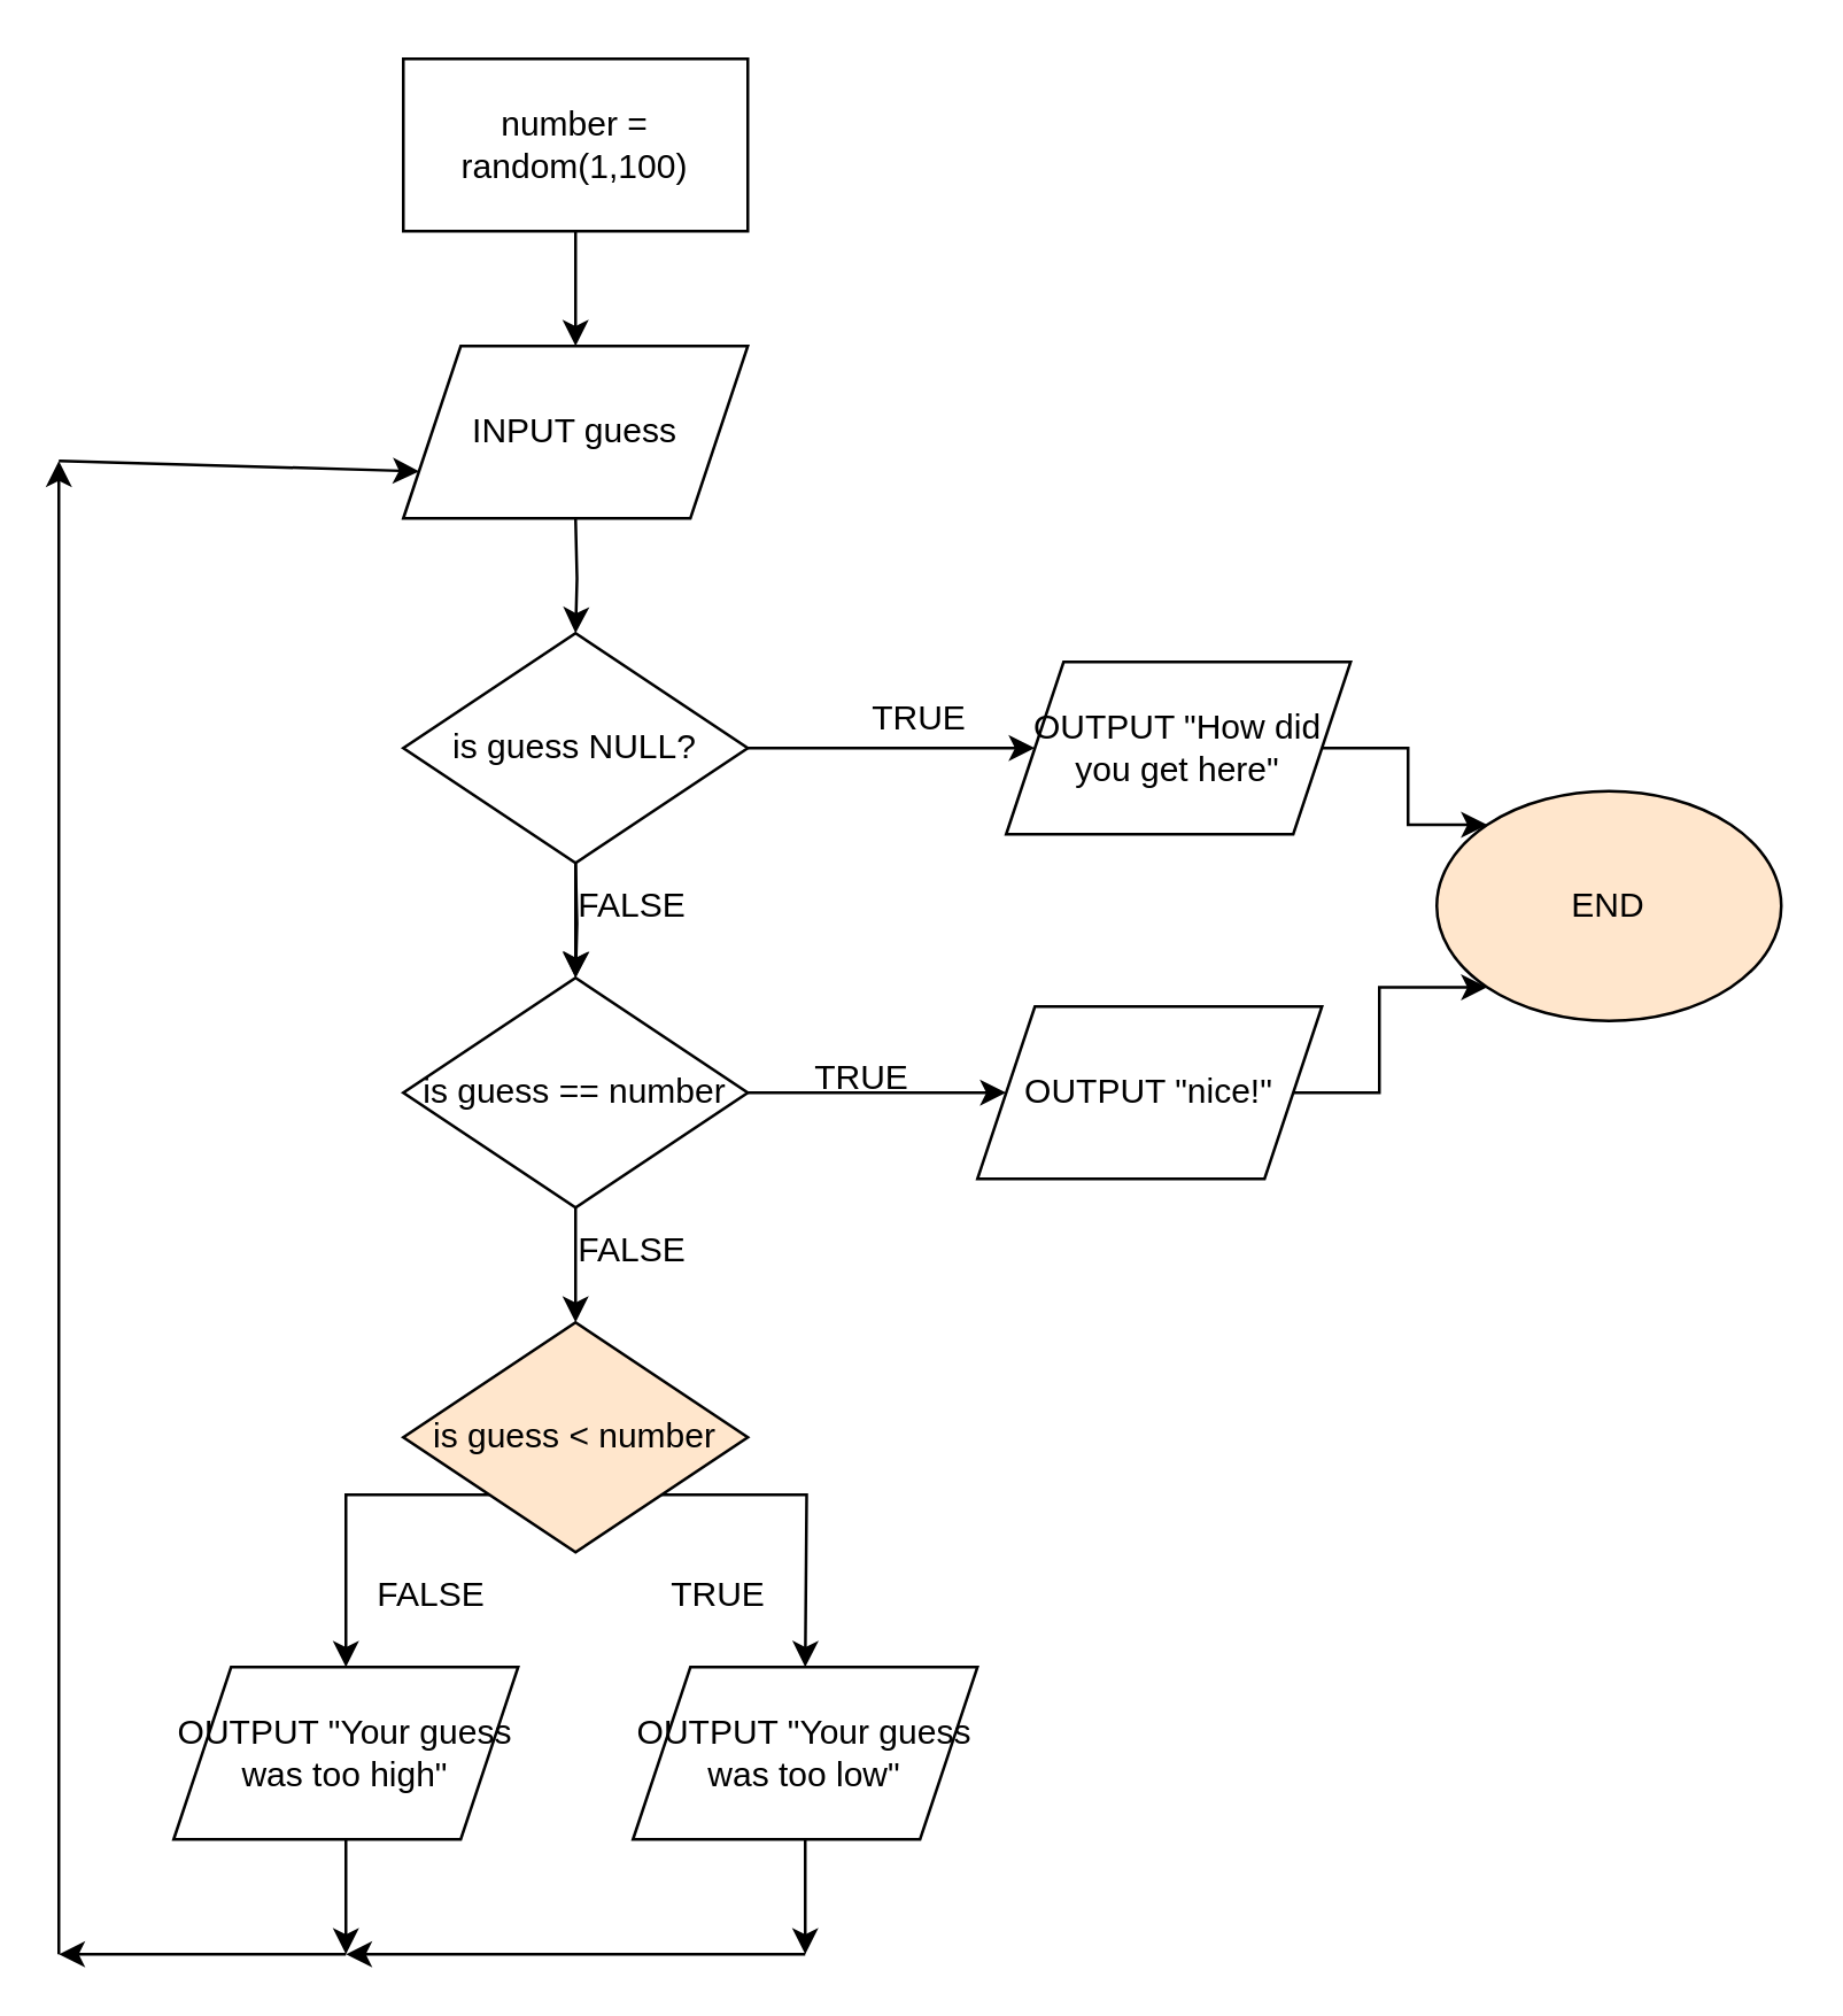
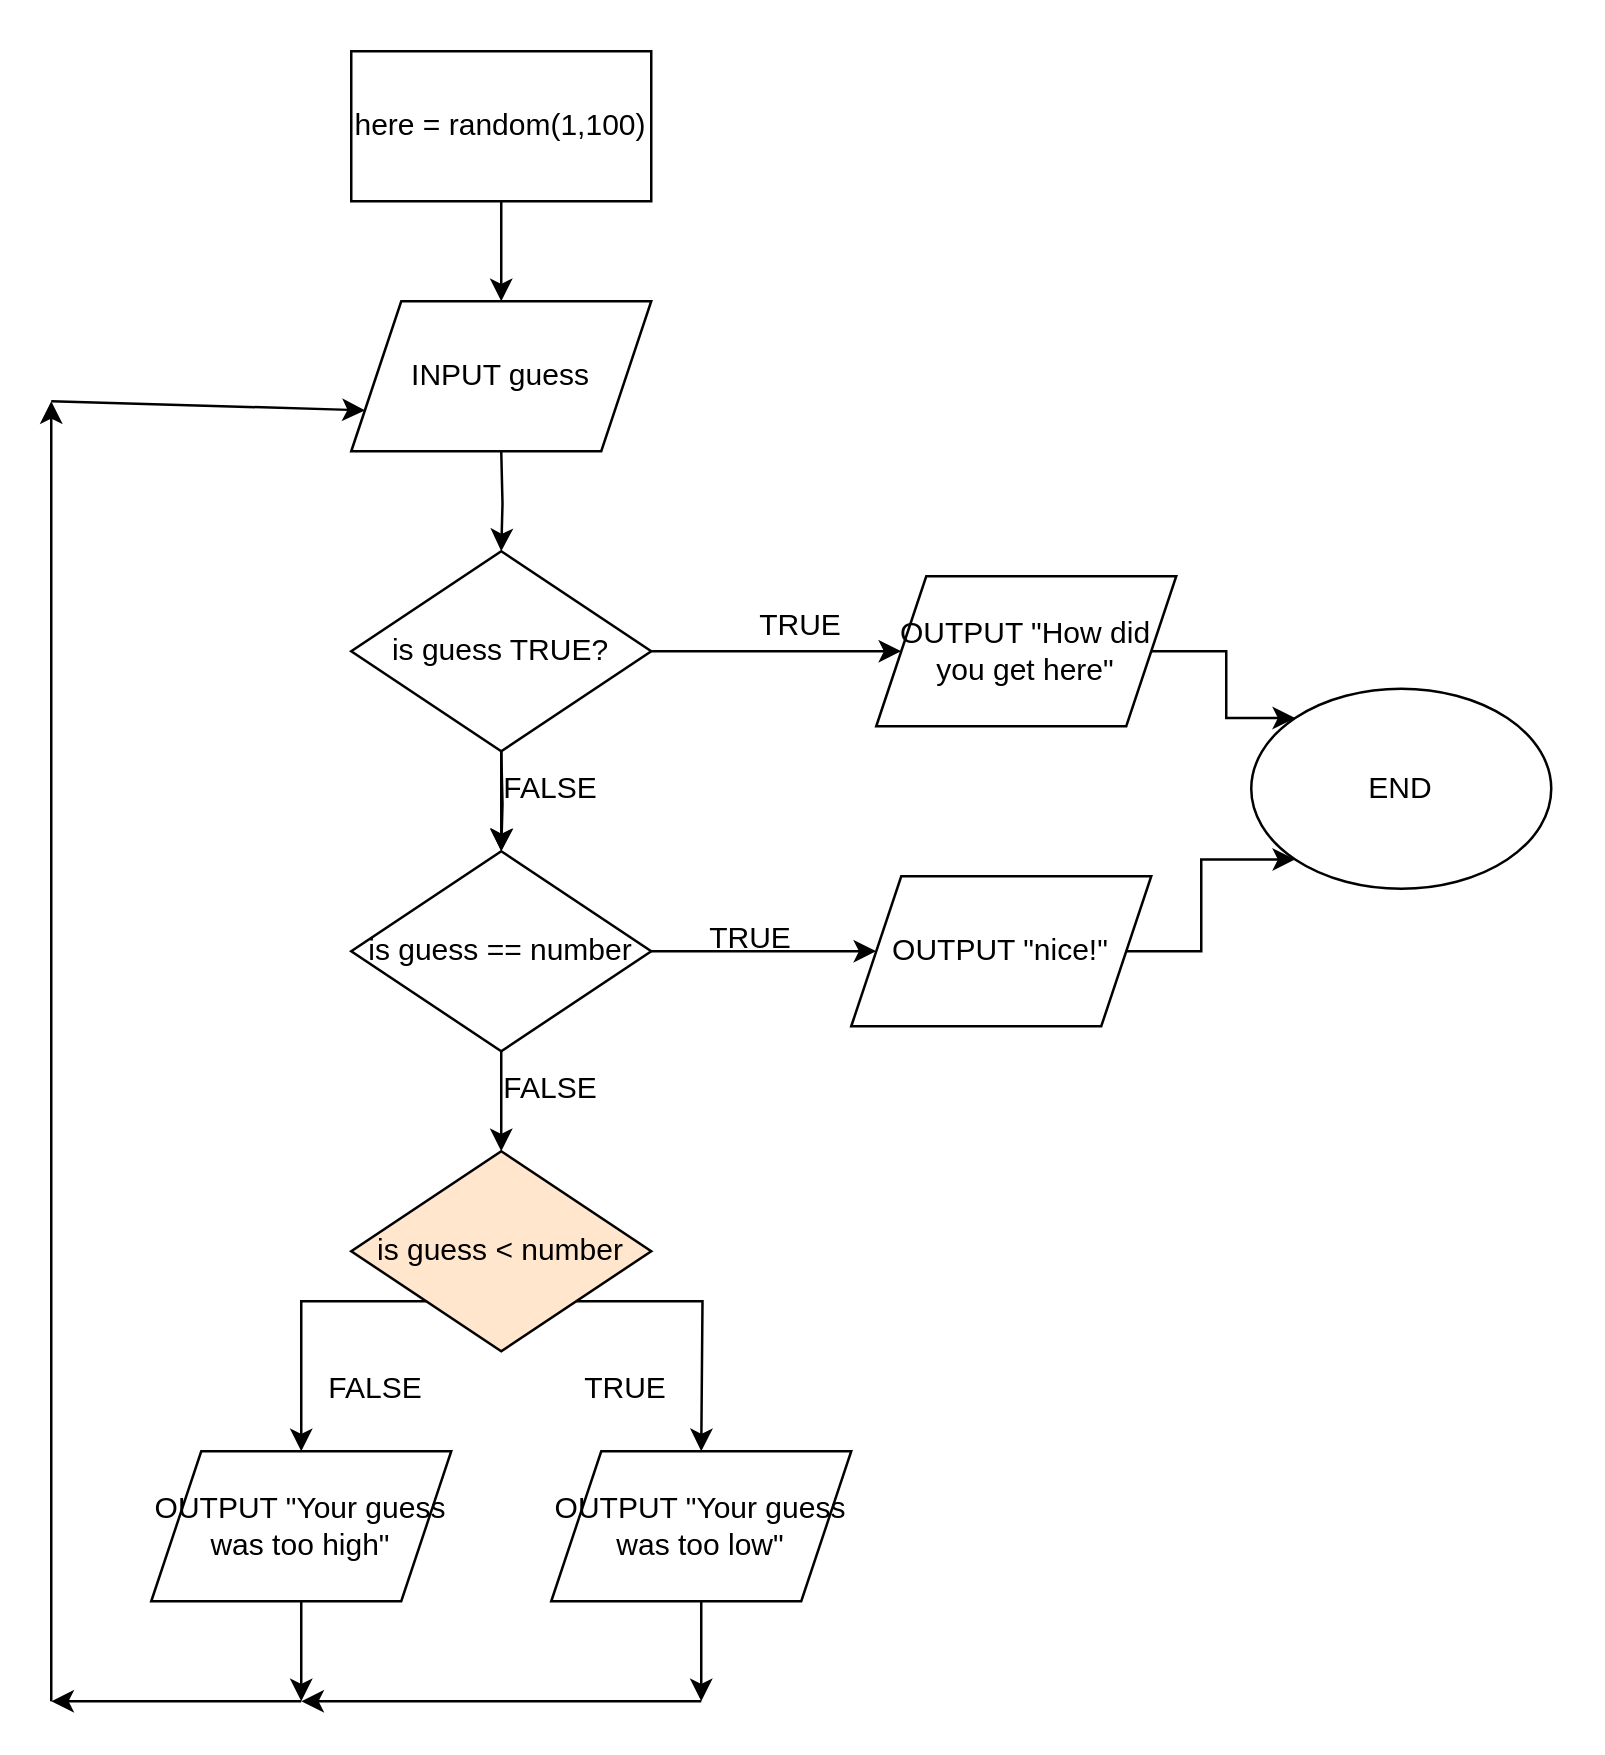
  <mxCell id="0" />
  <mxCell id="1" parent="0" />
  <mxCell id="2" value="" style="edgeStyle=orthogonalEdgeStyle;rounded=0;orthogonalLoop=1;jettySize=auto;html=1;" edge="1" parent="1" source="3"><mxGeometry relative="1" as="geometry"><mxPoint x="200" y="120" as="targetPoint" /></mxGeometry></mxCell>
- <mxCell id="3" value="&lt;font style=&quot;font-size: 12px;&quot;&gt;number = random(1,100)&lt;/font&gt;" style="rounded=0;whiteSpace=wrap;html=1;" vertex="1" parent="1"><mxGeometry x="140" y="20" width="120" height="60" as="geometry" /></mxCell>
+ <mxCell id="3" value="&lt;font style=&quot;font-size: 12px;&quot;&gt;here = random(1,100)&lt;/font&gt;" style="rounded=0;whiteSpace=wrap;html=1;" vertex="1" parent="1"><mxGeometry x="140" y="20" width="120" height="60" as="geometry" /></mxCell>
  <mxCell id="4" value="" style="edgeStyle=orthogonalEdgeStyle;rounded=0;orthogonalLoop=1;jettySize=auto;html=1;" edge="1" parent="1" source="7" target="10"><mxGeometry relative="1" as="geometry" /></mxCell>
  <mxCell id="5" value="" style="edgeStyle=orthogonalEdgeStyle;rounded=0;orthogonalLoop=1;jettySize=auto;html=1;" edge="1" parent="1" target="16"><mxGeometry relative="1" as="geometry"><mxPoint x="200" y="300" as="sourcePoint" /></mxGeometry></mxCell>
  <mxCell id="6" value="" style="edgeStyle=orthogonalEdgeStyle;rounded=0;orthogonalLoop=1;jettySize=auto;html=1;" edge="1" parent="1" source="7"><mxGeometry relative="1" as="geometry"><mxPoint x="200" y="340" as="targetPoint" /></mxGeometry></mxCell>
- <mxCell id="7" value="is guess NULL?" style="rhombus;whiteSpace=wrap;html=1;" vertex="1" parent="1"><mxGeometry x="140" y="220" width="120" height="80" as="geometry" /></mxCell>
+ <mxCell id="7" value="is guess TRUE?" style="rhombus;whiteSpace=wrap;html=1;" vertex="1" parent="1"><mxGeometry x="140" y="220" width="120" height="80" as="geometry" /></mxCell>
  <mxCell id="8" value="" style="edgeStyle=orthogonalEdgeStyle;rounded=0;orthogonalLoop=1;jettySize=auto;html=1;" edge="1" parent="1" target="7"><mxGeometry relative="1" as="geometry"><mxPoint x="200" y="180" as="sourcePoint" /></mxGeometry></mxCell>
  <mxCell id="9" style="edgeStyle=orthogonalEdgeStyle;rounded=0;orthogonalLoop=1;jettySize=auto;html=1;exitX=1;exitY=0.5;exitDx=0;exitDy=0;entryX=0;entryY=0;entryDx=0;entryDy=0;" edge="1" parent="1" source="10" target="11"><mxGeometry relative="1" as="geometry" /></mxCell>
  <mxCell id="10" value="OUTPUT &quot;How did you get here&quot;" style="shape=parallelogram;perimeter=parallelogramPerimeter;whiteSpace=wrap;html=1;fixedSize=1;" vertex="1" parent="1"><mxGeometry x="350" y="230" width="120" height="60" as="geometry" /></mxCell>
- <mxCell id="11" value="END" style="ellipse;whiteSpace=wrap;html=1;fillColor=#ffe6cc;" vertex="1" parent="1"><mxGeometry x="500" y="275" width="120" height="80" as="geometry" /></mxCell>
+ <mxCell id="11" value="END" style="ellipse;whiteSpace=wrap;html=1;" vertex="1" parent="1"><mxGeometry x="500" y="275" width="120" height="80" as="geometry" /></mxCell>
  <mxCell id="12" value="INPUT guess" style="shape=parallelogram;perimeter=parallelogramPerimeter;whiteSpace=wrap;html=1;fixedSize=1;" vertex="1" parent="1"><mxGeometry x="140" y="120" width="120" height="60" as="geometry" /></mxCell>
  <mxCell id="13" value="TRUE" style="text;html=1;align=center;verticalAlign=middle;whiteSpace=wrap;rounded=0;" vertex="1" parent="1"><mxGeometry x="290" y="235" width="60" height="30" as="geometry" /></mxCell>
  <mxCell id="14" value="" style="edgeStyle=orthogonalEdgeStyle;rounded=0;orthogonalLoop=1;jettySize=auto;html=1;" edge="1" parent="1" source="16" target="22"><mxGeometry relative="1" as="geometry" /></mxCell>
  <mxCell id="15" value="" style="edgeStyle=orthogonalEdgeStyle;rounded=0;orthogonalLoop=1;jettySize=auto;html=1;" edge="1" parent="1" source="16" target="19"><mxGeometry relative="1" as="geometry" /></mxCell>
  <mxCell id="16" value="is guess == number" style="rhombus;whiteSpace=wrap;html=1;" vertex="1" parent="1"><mxGeometry x="140" y="340" width="120" height="80" as="geometry" /></mxCell>
  <mxCell id="17" style="edgeStyle=orthogonalEdgeStyle;rounded=0;orthogonalLoop=1;jettySize=auto;html=1;exitX=0;exitY=1;exitDx=0;exitDy=0;entryX=0.5;entryY=0;entryDx=0;entryDy=0;" edge="1" parent="1" source="19"><mxGeometry relative="1" as="geometry"><mxPoint x="120" y="580" as="targetPoint" /></mxGeometry></mxCell>
  <mxCell id="18" style="edgeStyle=orthogonalEdgeStyle;rounded=0;orthogonalLoop=1;jettySize=auto;html=1;exitX=1;exitY=1;exitDx=0;exitDy=0;entryX=0.5;entryY=0;entryDx=0;entryDy=0;" edge="1" parent="1" source="19"><mxGeometry relative="1" as="geometry"><mxPoint x="280" y="580" as="targetPoint" /></mxGeometry></mxCell>
  <mxCell id="19" value="is guess &amp;lt; number" style="rhombus;whiteSpace=wrap;html=1;fillColor=#ffe6cc;" vertex="1" parent="1"><mxGeometry x="140" y="460" width="120" height="80" as="geometry" /></mxCell>
  <mxCell id="20" value="FALSE" style="text;html=1;align=center;verticalAlign=middle;whiteSpace=wrap;rounded=0;" vertex="1" parent="1"><mxGeometry x="190" y="300" width="60" height="30" as="geometry" /></mxCell>
  <mxCell id="21" style="edgeStyle=orthogonalEdgeStyle;rounded=0;orthogonalLoop=1;jettySize=auto;html=1;exitX=1;exitY=0.5;exitDx=0;exitDy=0;entryX=0;entryY=1;entryDx=0;entryDy=0;" edge="1" parent="1" source="22" target="11"><mxGeometry relative="1" as="geometry" /></mxCell>
  <mxCell id="22" value="OUTPUT &quot;nice!&quot;" style="shape=parallelogram;perimeter=parallelogramPerimeter;whiteSpace=wrap;html=1;fixedSize=1;" vertex="1" parent="1"><mxGeometry x="340" y="350" width="120" height="60" as="geometry" /></mxCell>
  <mxCell id="23" value="TRUE" style="text;html=1;align=center;verticalAlign=middle;whiteSpace=wrap;rounded=0;" vertex="1" parent="1"><mxGeometry x="270" y="360" width="60" height="30" as="geometry" /></mxCell>
  <mxCell id="24" value="FALSE" style="text;html=1;align=center;verticalAlign=middle;whiteSpace=wrap;rounded=0;" vertex="1" parent="1"><mxGeometry x="190" y="420" width="60" height="30" as="geometry" /></mxCell>
  <mxCell id="25" value="FALSE" style="text;html=1;align=center;verticalAlign=middle;whiteSpace=wrap;rounded=0;" vertex="1" parent="1"><mxGeometry x="120" y="540" width="60" height="30" as="geometry" /></mxCell>
  <mxCell id="26" value="TRUE" style="text;html=1;align=center;verticalAlign=middle;whiteSpace=wrap;rounded=0;" vertex="1" parent="1"><mxGeometry x="220" y="540" width="60" height="30" as="geometry" /></mxCell>
  <mxCell id="27" value="OUTPUT &quot;Your guess was too high&quot;" style="shape=parallelogram;perimeter=parallelogramPerimeter;whiteSpace=wrap;html=1;fixedSize=1;" vertex="1" parent="1"><mxGeometry x="60" y="580" width="120" height="60" as="geometry" /></mxCell>
  <mxCell id="28" value="OUTPUT &quot;Your guess was too low&quot;" style="shape=parallelogram;perimeter=parallelogramPerimeter;whiteSpace=wrap;html=1;fixedSize=1;" vertex="1" parent="1"><mxGeometry x="220" y="580" width="120" height="60" as="geometry" /></mxCell>
  <mxCell id="29" value="" style="endArrow=classic;html=1;rounded=0;exitX=0.5;exitY=1;exitDx=0;exitDy=0;" edge="1" parent="1" source="27"><mxGeometry width="50" height="50" relative="1" as="geometry"><mxPoint x="290" y="530" as="sourcePoint" /><mxPoint x="120" y="680" as="targetPoint" /></mxGeometry></mxCell>
  <mxCell id="30" value="" style="endArrow=classic;html=1;rounded=0;" edge="1" parent="1"><mxGeometry width="50" height="50" relative="1" as="geometry"><mxPoint x="120" y="680" as="sourcePoint" /><mxPoint x="20" y="680" as="targetPoint" /></mxGeometry></mxCell>
  <mxCell id="31" value="" style="endArrow=classic;html=1;rounded=0;entryX=0;entryY=0.75;entryDx=0;entryDy=0;" edge="1" parent="1" target="12"><mxGeometry width="50" height="50" relative="1" as="geometry"><mxPoint x="20" y="160" as="sourcePoint" /><mxPoint x="340" y="480" as="targetPoint" /></mxGeometry></mxCell>
  <mxCell id="32" value="" style="endArrow=classic;html=1;rounded=0;" edge="1" parent="1"><mxGeometry width="50" height="50" relative="1" as="geometry"><mxPoint x="20" y="680" as="sourcePoint" /><mxPoint x="20" y="160" as="targetPoint" /></mxGeometry></mxCell>
  <mxCell id="33" value="" style="endArrow=classic;html=1;rounded=0;" edge="1" parent="1"><mxGeometry width="50" height="50" relative="1" as="geometry"><mxPoint x="280" y="680" as="sourcePoint" /><mxPoint x="120" y="680" as="targetPoint" /></mxGeometry></mxCell>
  <mxCell id="34" value="" style="endArrow=classic;html=1;rounded=0;exitX=0.5;exitY=1;exitDx=0;exitDy=0;" edge="1" parent="1" source="28"><mxGeometry width="50" height="50" relative="1" as="geometry"><mxPoint x="290" y="530" as="sourcePoint" /><mxPoint x="280" y="680" as="targetPoint" /></mxGeometry></mxCell>
